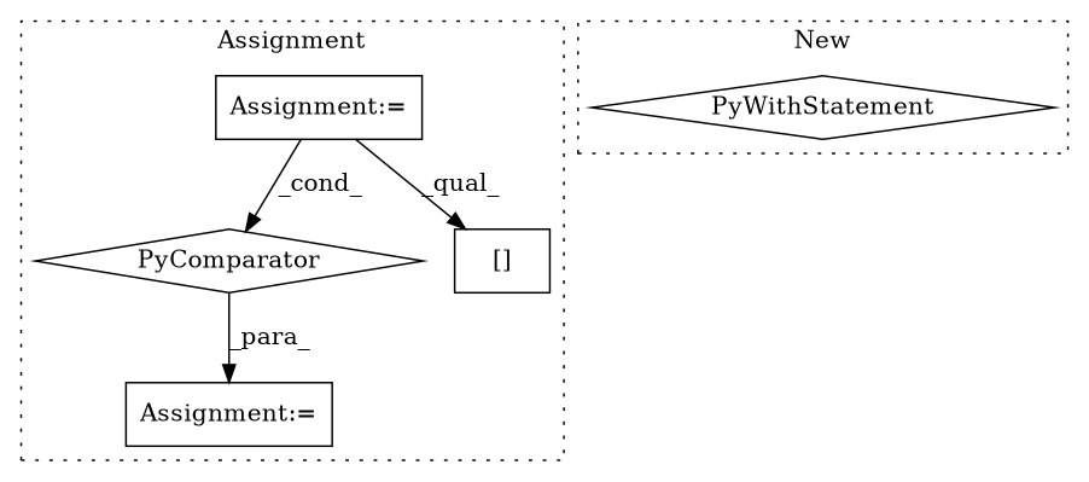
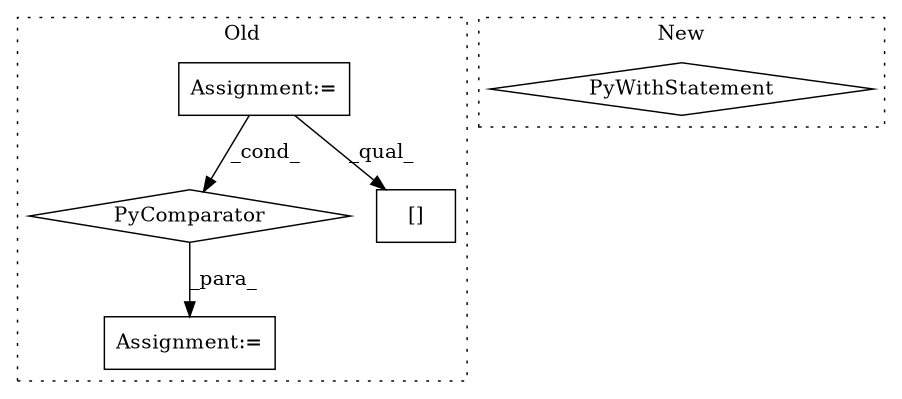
  digraph {
    node [a=7 l=21 s=1493 shape=box]
    n1 [a=113 label=PyComparator shape=diamond]
    n2 [label="Assignment:="]
    n3 [l=1 label="Assignment:=" s=1563]
    n4 [a=2 l="2,1" label="[]" s="1400,1431"]
    n5 [a=104 l="10,2" label=PyWithStatement s="919,964" shape=diamond]
    subgraph cluster_1 {
-     label=Assignment
+     label=Old
      style=dotted
      n1
      n2
      n3
      n4
    }
    subgraph cluster_2 {
      label=New
      style=dotted
      n5
    }
    n1 -> n3 [label=_para_]
    n2 -> n1 [label=_cond_]
    n2 -> n4 [label=_qual_]
  }
